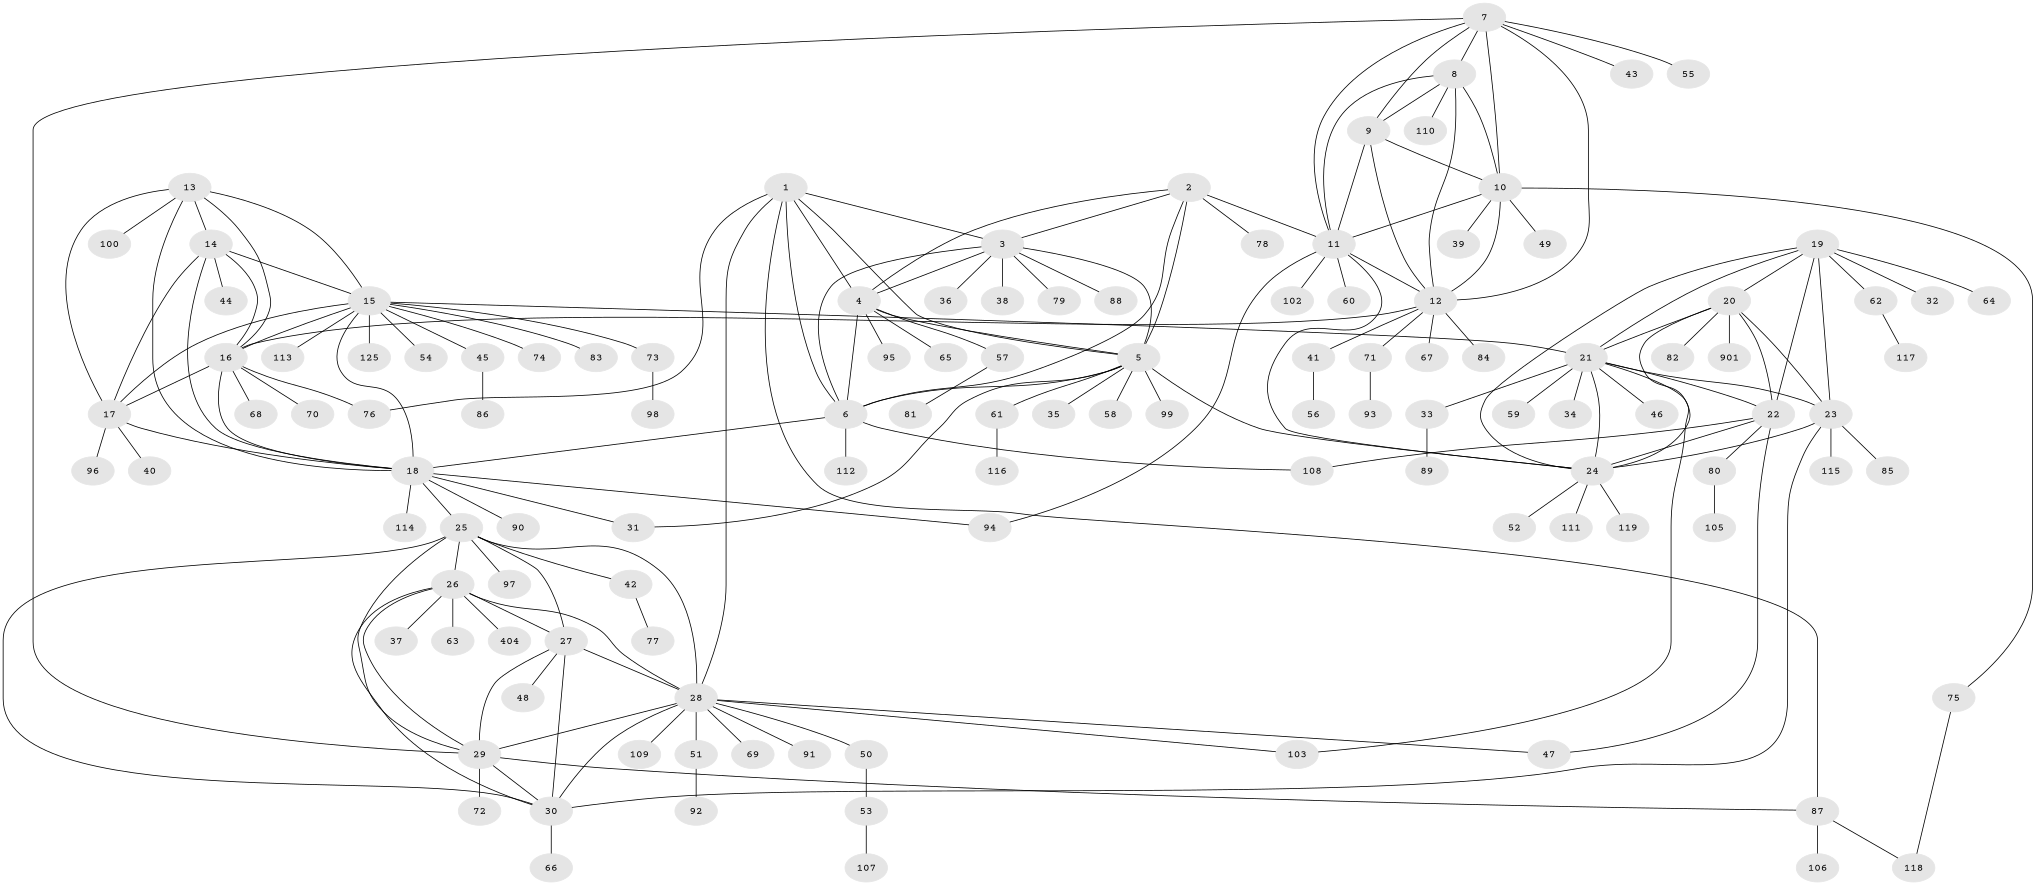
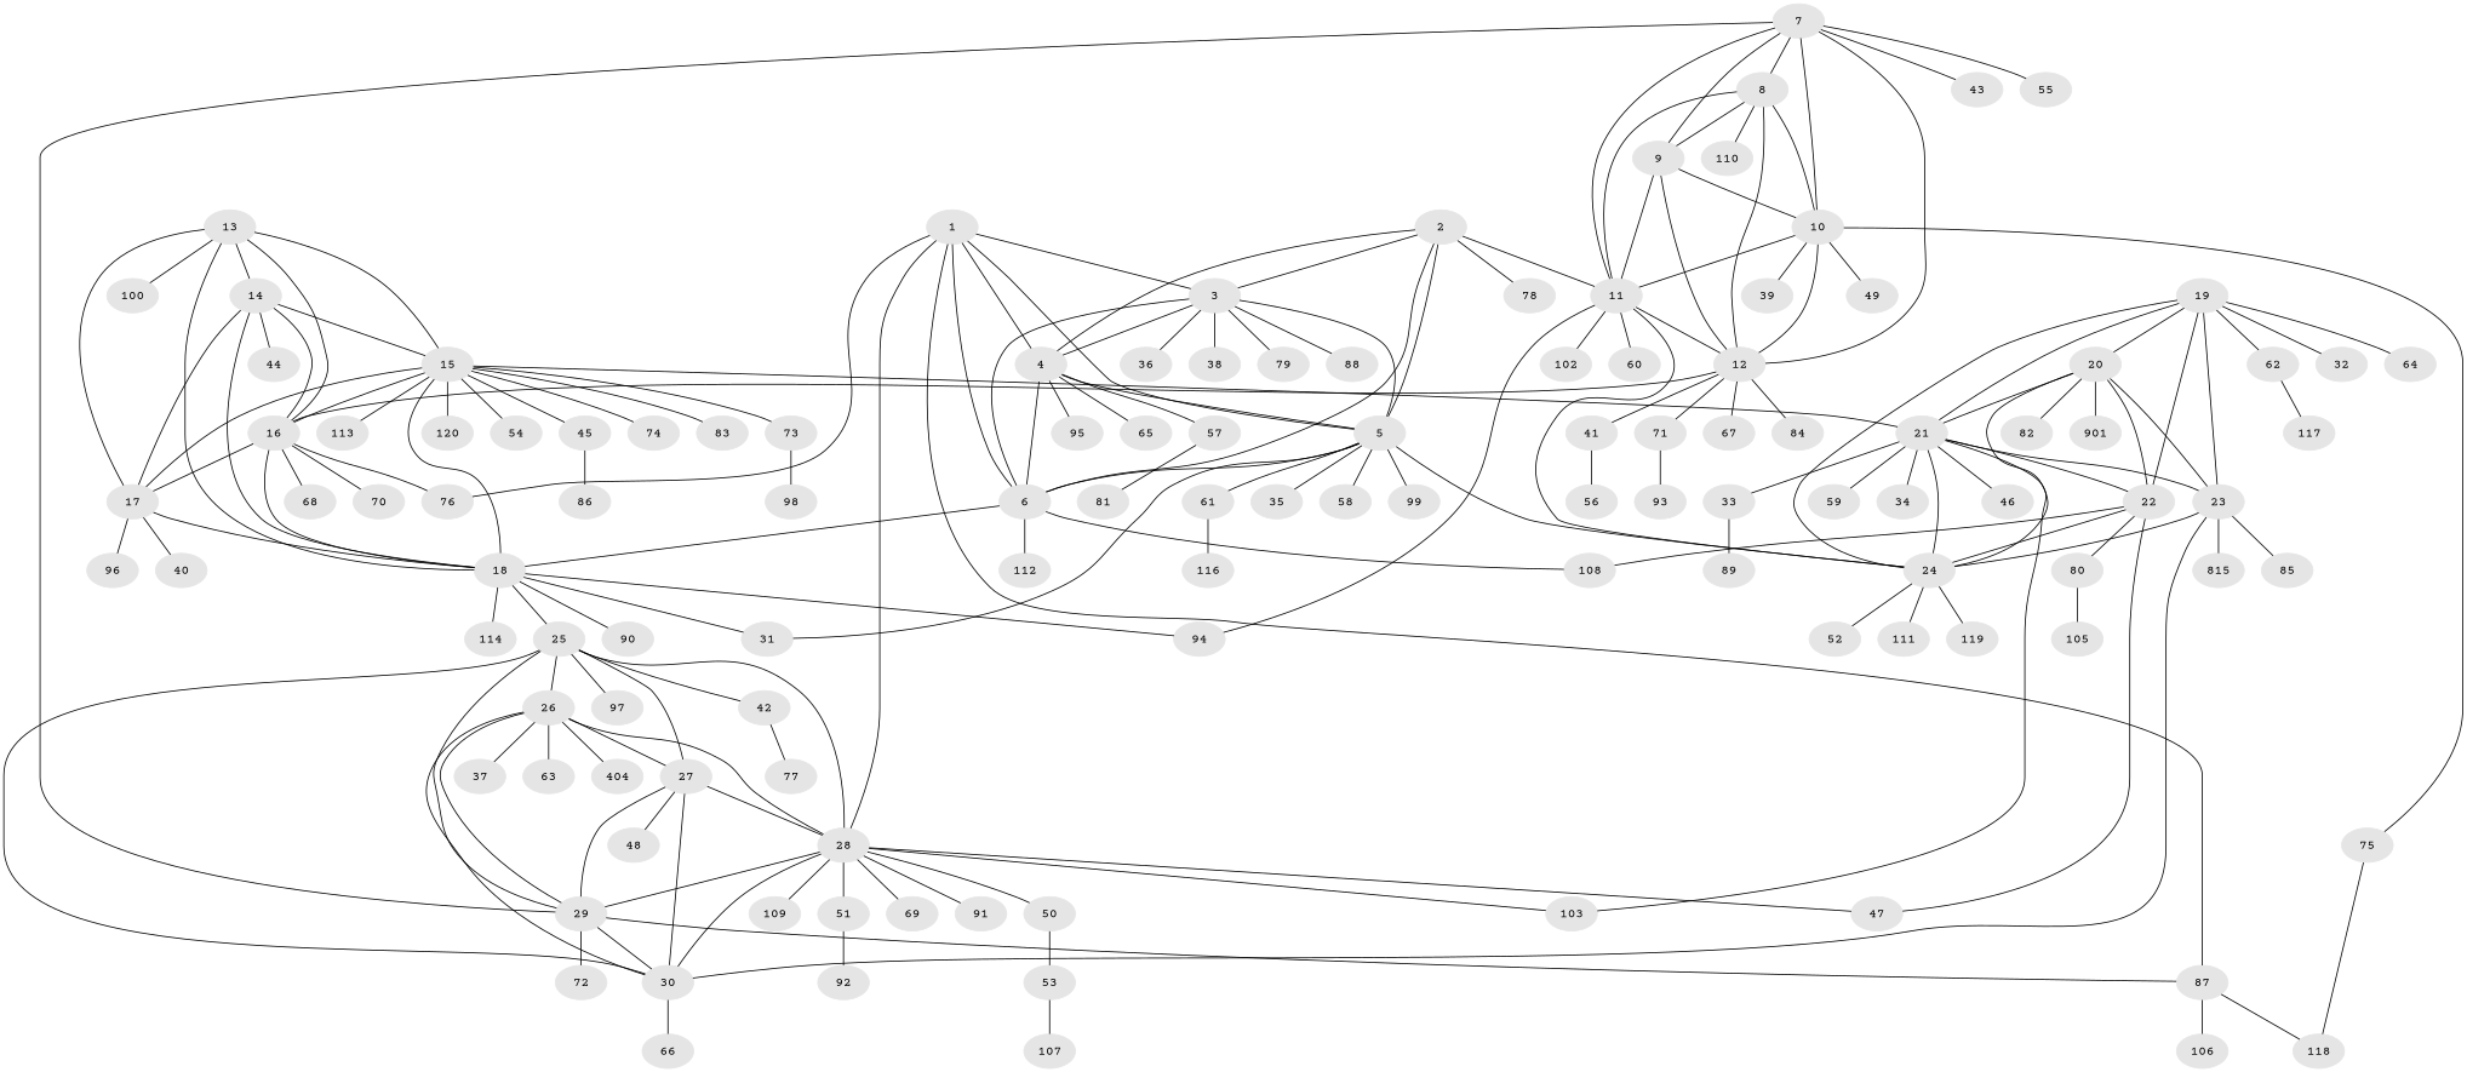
  graph {
    fontname="Courier Prime"
    node [color=gray90 fontname="Courier Prime" style=filled]
    edge [fontname="Courier Prime"]
    1
    3
    4
    5
    6
    28
    76
    87
    2
    11
    78
    36
    38
    79
    88
    57
    65
    95
    24
    31
    35
    58
    61
    99
    18
    108
    112
    29
    103
    47
    30
    50
    51
    69
    91
    109
    118
    106
    12
    60
    94
    102
    81
    52
    111
    119
    116
    25
    90
    114
    7
    8
    9
    10
    43
    55
    110
    39
    49
    75
    16
    41
    67
    71
    84
    72
    17
    68
    70
    56
    93
    13
    14
    15
    100
    44
    21
    45
    54
    73
    74
    83
    113
-   120 [label=125]
+   120
    40
    96
    22
    23
    33
    34
    46
    59
    86
    98
    26
    27
    42
    97
    19
    20
    32
    62
    64
    82
    n105 [label=901]
    80
    85
-   115
+   115 [label=815]
    117
    89
    105
    66
    37
    63
    n115 [label=404]
    48
    77
    53
    92
    107
    1 -- 3
    1 -- 4
    1 -- 5
    1 -- 6
    1 -- 28
    1 -- 76
    1 -- 87
    3 -- 4
    3 -- 5
    3 -- 6
    3 -- 36
    3 -- 38
    3 -- 79
    3 -- 88
    4 -- 5
    4 -- 6
    4 -- 57
    4 -- 65
    4 -- 95
    5 -- 6
    5 -- 24
    5 -- 31
    5 -- 35
    5 -- 58
    5 -- 61
    5 -- 99
    6 -- 18
    6 -- 108
    6 -- 112
    28 -- 29
    28 -- 103
    28 -- 47
    28 -- 30
    28 -- 50
    28 -- 51
    28 -- 69
    28 -- 91
    28 -- 109
    87 -- 118
    87 -- 106
    2 -- 3
    2 -- 4
    2 -- 5
    2 -- 6
    2 -- 11
    2 -- 78
    11 -- 24
    11 -- 12
    11 -- 60
    11 -- 94
    11 -- 102
    57 -- 81
    24 -- 52
    24 -- 111
    24 -- 119
    61 -- 116
    18 -- 31
    18 -- 94
    18 -- 25
    18 -- 90
    18 -- 114
    29 -- 87
    29 -- 30
    29 -- 72
    30 -- 66
    50 -- 53
    51 -- 92
    12 -- 16
    12 -- 41
    12 -- 67
    12 -- 71
    12 -- 84
    25 -- 28
    25 -- 29
    25 -- 30
    25 -- 26
    25 -- 27
    25 -- 42
    25 -- 97
    7 -- 11
    7 -- 29
    7 -- 12
    7 -- 8
    7 -- 9
    7 -- 10
    7 -- 43
    7 -- 55
    8 -- 11
    8 -- 12
    8 -- 9
    8 -- 10
    8 -- 110
    9 -- 11
    9 -- 12
    9 -- 10
    10 -- 11
    10 -- 12
    10 -- 39
    10 -- 49
    10 -- 75
    75 -- 118
    16 -- 76
    16 -- 18
    16 -- 17
    16 -- 68
    16 -- 70
    41 -- 56
    71 -- 93
    17 -- 18
    17 -- 40
    17 -- 96
    13 -- 18
    13 -- 16
    13 -- 17
    13 -- 14
    13 -- 15
    13 -- 100
    14 -- 18
    14 -- 16
    14 -- 17
    14 -- 15
    14 -- 44
    15 -- 18
    15 -- 16
    15 -- 17
    15 -- 21
    15 -- 45
    15 -- 54
    15 -- 73
    15 -- 74
    15 -- 83
    15 -- 113
    15 -- 120
    21 -- 24
    21 -- 103
    21 -- 22
    21 -- 23
    21 -- 33
    21 -- 34
    21 -- 46
    21 -- 59
    45 -- 86
    73 -- 98
    22 -- 24
    22 -- 108
    22 -- 47
    22 -- 80
    23 -- 24
    23 -- 30
    23 -- 85
    23 -- 115
    33 -- 89
    26 -- 28
    26 -- 29
    26 -- 30
    26 -- 27
    26 -- 37
    26 -- 63
    26 -- n115
    27 -- 28
    27 -- 29
    27 -- 30
    27 -- 48
    42 -- 77
    19 -- 24
    19 -- 21
    19 -- 22
    19 -- 23
    19 -- 20
    19 -- 32
    19 -- 62
    19 -- 64
    20 -- 24
    20 -- 21
    20 -- 22
    20 -- 23
    20 -- 82
    20 -- n105
    62 -- 117
    80 -- 105
    53 -- 107
  }
